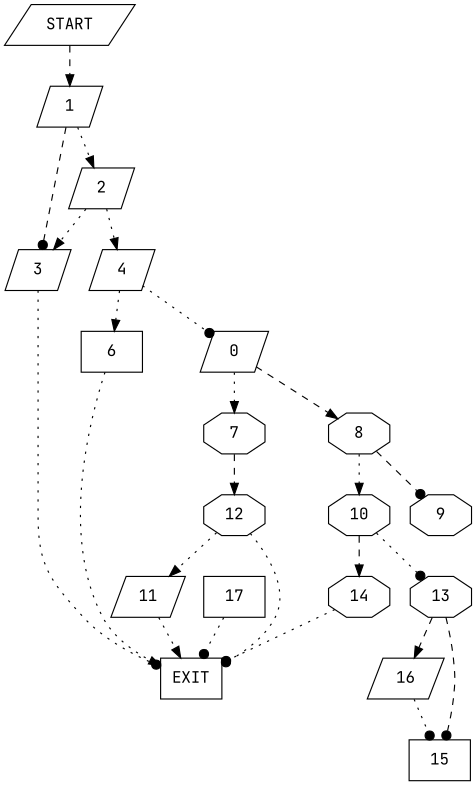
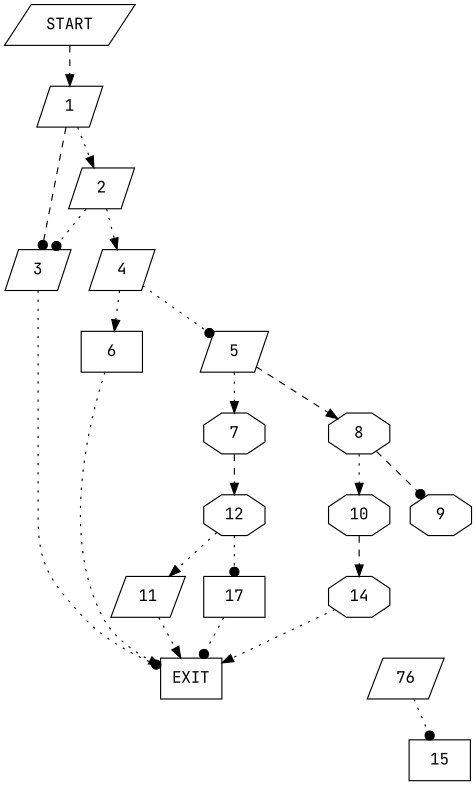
  digraph {
    fontname="JetBrains Mono"
    node [fontname="JetBrains Mono" shape=parallelogram]
    edge [arrowhead=normal fontname="JetBrains Mono" style=dotted]
    n1 [label=START]
    1
    2
    3
    n5 [label=EXIT shape=box]
    4
-   5 [label=0]
+   5
    6 [shape=box]
    7 [shape=octagon]
    8 [shape=octagon]
    12 [shape=octagon]
    9 [shape=octagon]
    10 [shape=octagon]
    11
-   13 [shape=octagon]
    14 [shape=octagon]
    15 [shape=box]
-   16
+   16 [label=76]
    17 [shape=box]
    n1 -> 1 [style=dashed]
    1 -> 2
    1 -> 3 [arrowhead=dot style=dashed]
-   2 -> 3
+   2 -> 3 [arrowhead=dot]
    2 -> 4
    3 -> n5 [arrowhead=dot]
    4 -> 5 [arrowhead=dot]
    4 -> 6
    5 -> 7
    5 -> 8 [style=dashed]
    6 -> n5
    7 -> 12 [style=dashed]
    8 -> 9 [arrowhead=dot style=dashed]
    8 -> 10
-   12 -> n5 [arrowhead=dot]
+   12 -> 17 [arrowhead=dot]
    12 -> 11
-   10 -> 13 [arrowhead=dot]
    10 -> 14 [style=dashed]
    11 -> n5
-   13 -> 15 [arrowhead=dot style=dashed]
-   13 -> 16 [style=dashed]
-   14 -> n5 [arrowhead=dot]
+   14 -> n5
    16 -> 15 [arrowhead=dot]
    17 -> n5 [arrowhead=dot]
  }
